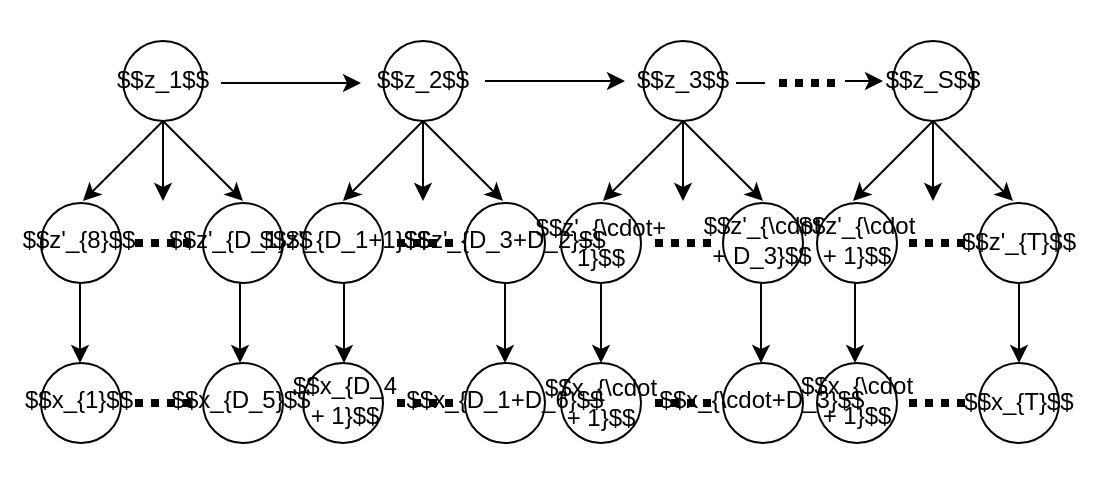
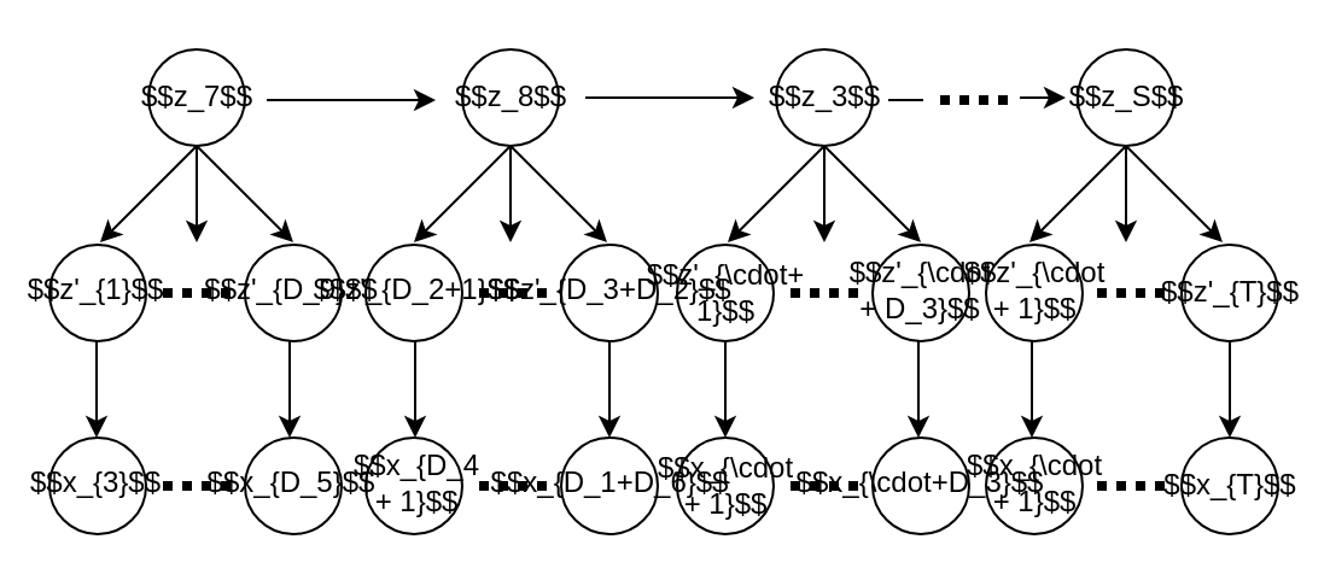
  <mxCell id="0" />
  <mxCell id="1" parent="0" />
  <mxCell id="2" value="" style="ellipse;whiteSpace=wrap;html=1;aspect=fixed;" vertex="1" parent="1"><mxGeometry x="61" y="20" width="40" height="40" as="geometry" /></mxCell>
  <mxCell id="3" value="" style="ellipse;whiteSpace=wrap;html=1;aspect=fixed;" vertex="1" parent="1"><mxGeometry x="191" y="20" width="40" height="40" as="geometry" /></mxCell>
  <mxCell id="4" value="" style="ellipse;whiteSpace=wrap;html=1;aspect=fixed;" vertex="1" parent="1"><mxGeometry x="321" y="20" width="40" height="40" as="geometry" /></mxCell>
  <mxCell id="5" value="" style="ellipse;whiteSpace=wrap;html=1;aspect=fixed;" vertex="1" parent="1"><mxGeometry x="446" y="20" width="40" height="40" as="geometry" /></mxCell>
  <mxCell id="6" value="" style="endArrow=classic;html=1;" edge="1" parent="1"><mxGeometry width="50" height="50" relative="1" as="geometry"><mxPoint x="81" y="60" as="sourcePoint" /><mxPoint x="41" y="100" as="targetPoint" /></mxGeometry></mxCell>
  <mxCell id="7" value="" style="endArrow=classic;html=1;" edge="1" parent="1"><mxGeometry width="50" height="50" relative="1" as="geometry"><mxPoint x="81" y="60" as="sourcePoint" /><mxPoint x="121" y="100" as="targetPoint" /></mxGeometry></mxCell>
  <mxCell id="8" value="" style="endArrow=classic;html=1;" edge="1" parent="1"><mxGeometry width="50" height="50" relative="1" as="geometry"><mxPoint x="81" y="60" as="sourcePoint" /><mxPoint x="81" y="100" as="targetPoint" /></mxGeometry></mxCell>
  <mxCell id="9" value="" style="endArrow=classic;html=1;" edge="1" parent="1"><mxGeometry width="50" height="50" relative="1" as="geometry"><mxPoint x="211" y="60" as="sourcePoint" /><mxPoint x="171" y="100" as="targetPoint" /></mxGeometry></mxCell>
  <mxCell id="10" value="" style="endArrow=classic;html=1;" edge="1" parent="1"><mxGeometry width="50" height="50" relative="1" as="geometry"><mxPoint x="211" y="60" as="sourcePoint" /><mxPoint x="251" y="100" as="targetPoint" /></mxGeometry></mxCell>
  <mxCell id="11" value="" style="endArrow=classic;html=1;" edge="1" parent="1"><mxGeometry width="50" height="50" relative="1" as="geometry"><mxPoint x="211" y="60" as="sourcePoint" /><mxPoint x="211" y="100" as="targetPoint" /></mxGeometry></mxCell>
  <mxCell id="12" value="" style="endArrow=classic;html=1;" edge="1" parent="1"><mxGeometry width="50" height="50" relative="1" as="geometry"><mxPoint x="341" y="60" as="sourcePoint" /><mxPoint x="301" y="100" as="targetPoint" /></mxGeometry></mxCell>
  <mxCell id="13" value="" style="endArrow=classic;html=1;" edge="1" parent="1"><mxGeometry width="50" height="50" relative="1" as="geometry"><mxPoint x="341" y="60" as="sourcePoint" /><mxPoint x="381" y="100" as="targetPoint" /></mxGeometry></mxCell>
  <mxCell id="14" value="" style="endArrow=classic;html=1;" edge="1" parent="1"><mxGeometry width="50" height="50" relative="1" as="geometry"><mxPoint x="341" y="60" as="sourcePoint" /><mxPoint x="341" y="100" as="targetPoint" /></mxGeometry></mxCell>
  <mxCell id="15" value="" style="endArrow=classic;html=1;" edge="1" parent="1"><mxGeometry width="50" height="50" relative="1" as="geometry"><mxPoint x="466" y="60" as="sourcePoint" /><mxPoint x="426" y="100" as="targetPoint" /></mxGeometry></mxCell>
  <mxCell id="16" value="" style="endArrow=classic;html=1;" edge="1" parent="1"><mxGeometry width="50" height="50" relative="1" as="geometry"><mxPoint x="466" y="60" as="sourcePoint" /><mxPoint x="506" y="100" as="targetPoint" /></mxGeometry></mxCell>
  <mxCell id="17" value="" style="endArrow=classic;html=1;" edge="1" parent="1"><mxGeometry width="50" height="50" relative="1" as="geometry"><mxPoint x="466" y="60" as="sourcePoint" /><mxPoint x="466" y="100" as="targetPoint" /></mxGeometry></mxCell>
  <mxCell id="18" value="" style="ellipse;whiteSpace=wrap;html=1;aspect=fixed;" vertex="1" parent="1"><mxGeometry x="20" y="101" width="40" height="40" as="geometry" /></mxCell>
  <mxCell id="19" value="" style="ellipse;whiteSpace=wrap;html=1;aspect=fixed;" vertex="1" parent="1"><mxGeometry x="101" y="101" width="40" height="40" as="geometry" /></mxCell>
  <mxCell id="20" value="" style="ellipse;whiteSpace=wrap;html=1;aspect=fixed;" vertex="1" parent="1"><mxGeometry x="151" y="101" width="40" height="40" as="geometry" /></mxCell>
  <mxCell id="21" value="" style="ellipse;whiteSpace=wrap;html=1;aspect=fixed;" vertex="1" parent="1"><mxGeometry x="232" y="101" width="40" height="40" as="geometry" /></mxCell>
  <mxCell id="22" value="" style="ellipse;whiteSpace=wrap;html=1;aspect=fixed;" vertex="1" parent="1"><mxGeometry x="280" y="101" width="40" height="40" as="geometry" /></mxCell>
  <mxCell id="23" value="" style="ellipse;whiteSpace=wrap;html=1;aspect=fixed;" vertex="1" parent="1"><mxGeometry x="361" y="101" width="40" height="40" as="geometry" /></mxCell>
  <mxCell id="24" value="" style="ellipse;whiteSpace=wrap;html=1;aspect=fixed;" vertex="1" parent="1"><mxGeometry x="408" y="101" width="40" height="40" as="geometry" /></mxCell>
  <mxCell id="25" value="" style="ellipse;whiteSpace=wrap;html=1;aspect=fixed;" vertex="1" parent="1"><mxGeometry x="489" y="101" width="40" height="40" as="geometry" /></mxCell>
  <mxCell id="26" value="" style="endArrow=none;dashed=1;html=1;dashPattern=1 1;strokeWidth=4;" edge="1" parent="1"><mxGeometry width="50" height="50" relative="1" as="geometry"><mxPoint x="67" y="121" as="sourcePoint" /><mxPoint x="97" y="121" as="targetPoint" /></mxGeometry></mxCell>
  <mxCell id="27" value="" style="endArrow=none;dashed=1;html=1;dashPattern=1 1;strokeWidth=4;" edge="1" parent="1"><mxGeometry width="50" height="50" relative="1" as="geometry"><mxPoint x="198" y="121" as="sourcePoint" /><mxPoint x="228" y="121" as="targetPoint" /></mxGeometry></mxCell>
  <mxCell id="28" value="" style="endArrow=none;dashed=1;html=1;dashPattern=1 1;strokeWidth=4;" edge="1" parent="1"><mxGeometry width="50" height="50" relative="1" as="geometry"><mxPoint x="327" y="121" as="sourcePoint" /><mxPoint x="357" y="121" as="targetPoint" /></mxGeometry></mxCell>
  <mxCell id="29" value="" style="endArrow=none;dashed=1;html=1;dashPattern=1 1;strokeWidth=4;" edge="1" parent="1"><mxGeometry width="50" height="50" relative="1" as="geometry"><mxPoint x="454" y="121" as="sourcePoint" /><mxPoint x="484" y="121" as="targetPoint" /></mxGeometry></mxCell>
- <mxCell id="30" value="&lt;div&gt;$$z_1$$&lt;/div&gt;" style="text;html=1;strokeColor=none;fillColor=none;align=center;verticalAlign=middle;whiteSpace=wrap;rounded=0;" vertex="1" parent="1"><mxGeometry x="70.5" y="29" width="21" height="21" as="geometry" /></mxCell>
- <mxCell id="31" value="$$z_2$$" style="text;html=1;strokeColor=none;fillColor=none;align=center;verticalAlign=middle;whiteSpace=wrap;rounded=0;" vertex="1" parent="1"><mxGeometry x="200.5" y="29" width="21" height="21" as="geometry" /></mxCell>
+ <mxCell id="30" value="&lt;div&gt;$$z_7$$&lt;/div&gt;" style="text;html=1;strokeColor=none;fillColor=none;align=center;verticalAlign=middle;whiteSpace=wrap;rounded=0;" vertex="1" parent="1"><mxGeometry x="70.5" y="29" width="21" height="21" as="geometry" /></mxCell>
+ <mxCell id="31" value="$$z_8$$" style="text;html=1;strokeColor=none;fillColor=none;align=center;verticalAlign=middle;whiteSpace=wrap;rounded=0;" vertex="1" parent="1"><mxGeometry x="200.5" y="29" width="21" height="21" as="geometry" /></mxCell>
  <mxCell id="32" value="$$z_3$$" style="text;html=1;strokeColor=none;fillColor=none;align=center;verticalAlign=middle;whiteSpace=wrap;rounded=0;" vertex="1" parent="1"><mxGeometry x="330.5" y="29" width="21" height="21" as="geometry" /></mxCell>
  <mxCell id="33" value="$$z_S$$" style="text;html=1;strokeColor=none;fillColor=none;align=center;verticalAlign=middle;whiteSpace=wrap;rounded=0;" vertex="1" parent="1"><mxGeometry x="455.5" y="29" width="21" height="21" as="geometry" /></mxCell>
- <mxCell id="34" value="&lt;div&gt;$$z'_{8}$$&lt;/div&gt;" style="text;html=1;strokeColor=none;fillColor=none;align=center;verticalAlign=middle;whiteSpace=wrap;rounded=0;" vertex="1" parent="1"><mxGeometry x="29" y="109.5" width="21" height="21" as="geometry" /></mxCell>
- <mxCell id="35" value="&lt;div&gt;$$z'_{D_1}$$&lt;/div&gt;" style="text;html=1;strokeColor=none;fillColor=none;align=center;verticalAlign=middle;whiteSpace=wrap;rounded=0;" vertex="1" parent="1"><mxGeometry x="109.5" y="109.5" width="21" height="21" as="geometry" /></mxCell>
- <mxCell id="36" value="&lt;div&gt;$$z'_{D_1+1}$$&lt;/div&gt;" style="text;html=1;strokeColor=none;fillColor=none;align=center;verticalAlign=middle;whiteSpace=wrap;rounded=0;" vertex="1" parent="1"><mxGeometry x="161.5" y="109.5" width="21" height="21" as="geometry" /></mxCell>
+ <mxCell id="34" value="&lt;div&gt;$$z'_{1}$$&lt;/div&gt;" style="text;html=1;strokeColor=none;fillColor=none;align=center;verticalAlign=middle;whiteSpace=wrap;rounded=0;" vertex="1" parent="1"><mxGeometry x="29" y="109.5" width="21" height="21" as="geometry" /></mxCell>
+ <mxCell id="35" value="&lt;div&gt;$$z'_{D_9}$$&lt;/div&gt;" style="text;html=1;strokeColor=none;fillColor=none;align=center;verticalAlign=middle;whiteSpace=wrap;rounded=0;" vertex="1" parent="1"><mxGeometry x="109.5" y="109.5" width="21" height="21" as="geometry" /></mxCell>
+ <mxCell id="36" value="&lt;div&gt;$$z'_{D_2+1}$$&lt;/div&gt;" style="text;html=1;strokeColor=none;fillColor=none;align=center;verticalAlign=middle;whiteSpace=wrap;rounded=0;" vertex="1" parent="1"><mxGeometry x="161.5" y="109.5" width="21" height="21" as="geometry" /></mxCell>
  <mxCell id="37" value="&lt;div&gt;$$z'_{D_3+D_2}$$&lt;/div&gt;" style="text;html=1;strokeColor=none;fillColor=none;align=center;verticalAlign=middle;whiteSpace=wrap;rounded=0;" vertex="1" parent="1"><mxGeometry x="241.5" y="109.5" width="21" height="21" as="geometry" /></mxCell>
  <mxCell id="38" value="&lt;div&gt;$$z'_{\cdot+ 1}$$&lt;/div&gt;" style="text;html=1;strokeColor=none;fillColor=none;align=center;verticalAlign=middle;whiteSpace=wrap;rounded=0;" vertex="1" parent="1"><mxGeometry x="289.5" y="110.5" width="21" height="21" as="geometry" /></mxCell>
  <mxCell id="39" value="$$z'_{\cdot + D_3}$$" style="text;html=1;strokeColor=none;fillColor=none;align=center;verticalAlign=middle;whiteSpace=wrap;rounded=0;" vertex="1" parent="1"><mxGeometry x="371" y="109" width="20" height="22" as="geometry" /></mxCell>
  <mxCell id="40" value="$$z'_{T}$$" style="text;html=1;strokeColor=none;fillColor=none;align=center;verticalAlign=middle;whiteSpace=wrap;rounded=0;" vertex="1" parent="1"><mxGeometry x="498.5" y="110.5" width="21" height="21" as="geometry" /></mxCell>
  <mxCell id="41" value="" style="endArrow=classic;html=1;strokeWidth=1;" edge="1" parent="1"><mxGeometry width="50" height="50" relative="1" as="geometry"><mxPoint x="110" y="41" as="sourcePoint" /><mxPoint x="180" y="41" as="targetPoint" /></mxGeometry></mxCell>
  <mxCell id="42" value="" style="endArrow=classic;html=1;strokeWidth=1;" edge="1" parent="1"><mxGeometry width="50" height="50" relative="1" as="geometry"><mxPoint x="242" y="40" as="sourcePoint" /><mxPoint x="312" y="40" as="targetPoint" /></mxGeometry></mxCell>
  <mxCell id="43" value="" style="endArrow=classic;html=1;strokeWidth=1;" edge="1" parent="1"><mxGeometry width="50" height="50" relative="1" as="geometry"><mxPoint x="422" y="40" as="sourcePoint" /><mxPoint x="441" y="40" as="targetPoint" /></mxGeometry></mxCell>
  <mxCell id="44" value="" style="endArrow=none;dashed=1;html=1;dashPattern=1 1;strokeWidth=4;" edge="1" parent="1"><mxGeometry width="50" height="50" relative="1" as="geometry"><mxPoint x="389" y="41" as="sourcePoint" /><mxPoint x="419" y="41" as="targetPoint" /></mxGeometry></mxCell>
  <mxCell id="45" value="" style="endArrow=none;html=1;strokeWidth=1;" edge="1" parent="1"><mxGeometry width="50" height="50" relative="1" as="geometry"><mxPoint x="367.5" y="41" as="sourcePoint" /><mxPoint x="382" y="41" as="targetPoint" /></mxGeometry></mxCell>
  <mxCell id="46" value="&lt;div&gt;$$z'_{\cdot + 1}$$&lt;/div&gt;" style="text;html=1;strokeColor=none;fillColor=none;align=center;verticalAlign=middle;whiteSpace=wrap;rounded=0;" vertex="1" parent="1"><mxGeometry x="417.5" y="109" width="21" height="21" as="geometry" /></mxCell>
  <mxCell id="47" value="" style="endArrow=classic;html=1;" edge="1" parent="1"><mxGeometry width="50" height="50" relative="1" as="geometry"><mxPoint x="39.5" y="141" as="sourcePoint" /><mxPoint x="39.5" y="181" as="targetPoint" /></mxGeometry></mxCell>
  <mxCell id="48" value="" style="endArrow=classic;html=1;" edge="1" parent="1"><mxGeometry width="50" height="50" relative="1" as="geometry"><mxPoint x="119.5" y="141" as="sourcePoint" /><mxPoint x="119.5" y="181" as="targetPoint" /></mxGeometry></mxCell>
  <mxCell id="49" value="" style="endArrow=classic;html=1;" edge="1" parent="1"><mxGeometry width="50" height="50" relative="1" as="geometry"><mxPoint x="171.5" y="141" as="sourcePoint" /><mxPoint x="171.5" y="181" as="targetPoint" /></mxGeometry></mxCell>
  <mxCell id="50" value="" style="endArrow=classic;html=1;" edge="1" parent="1"><mxGeometry width="50" height="50" relative="1" as="geometry"><mxPoint x="252" y="141" as="sourcePoint" /><mxPoint x="252" y="181" as="targetPoint" /></mxGeometry></mxCell>
  <mxCell id="51" value="" style="endArrow=classic;html=1;" edge="1" parent="1"><mxGeometry width="50" height="50" relative="1" as="geometry"><mxPoint x="300" y="141" as="sourcePoint" /><mxPoint x="300" y="181" as="targetPoint" /></mxGeometry></mxCell>
  <mxCell id="52" value="" style="endArrow=classic;html=1;" edge="1" parent="1"><mxGeometry width="50" height="50" relative="1" as="geometry"><mxPoint x="380" y="141" as="sourcePoint" /><mxPoint x="380" y="181" as="targetPoint" /></mxGeometry></mxCell>
  <mxCell id="53" value="" style="endArrow=classic;html=1;" edge="1" parent="1"><mxGeometry width="50" height="50" relative="1" as="geometry"><mxPoint x="427" y="141" as="sourcePoint" /><mxPoint x="427" y="181" as="targetPoint" /></mxGeometry></mxCell>
  <mxCell id="54" value="" style="endArrow=classic;html=1;" edge="1" parent="1"><mxGeometry width="50" height="50" relative="1" as="geometry"><mxPoint x="509" y="141" as="sourcePoint" /><mxPoint x="509" y="181" as="targetPoint" /></mxGeometry></mxCell>
  <mxCell id="55" value="" style="ellipse;whiteSpace=wrap;html=1;aspect=fixed;" vertex="1" parent="1"><mxGeometry x="20" y="181" width="40" height="40" as="geometry" /></mxCell>
  <mxCell id="56" value="" style="ellipse;whiteSpace=wrap;html=1;aspect=fixed;" vertex="1" parent="1"><mxGeometry x="101" y="181" width="40" height="40" as="geometry" /></mxCell>
  <mxCell id="57" value="" style="ellipse;whiteSpace=wrap;html=1;aspect=fixed;" vertex="1" parent="1"><mxGeometry x="151" y="181" width="40" height="40" as="geometry" /></mxCell>
  <mxCell id="58" value="" style="ellipse;whiteSpace=wrap;html=1;aspect=fixed;" vertex="1" parent="1"><mxGeometry x="232" y="181" width="40" height="40" as="geometry" /></mxCell>
  <mxCell id="59" value="" style="ellipse;whiteSpace=wrap;html=1;aspect=fixed;" vertex="1" parent="1"><mxGeometry x="280" y="181" width="40" height="40" as="geometry" /></mxCell>
  <mxCell id="60" value="" style="ellipse;whiteSpace=wrap;html=1;aspect=fixed;" vertex="1" parent="1"><mxGeometry x="361" y="181" width="40" height="40" as="geometry" /></mxCell>
  <mxCell id="61" value="" style="ellipse;whiteSpace=wrap;html=1;aspect=fixed;" vertex="1" parent="1"><mxGeometry x="408" y="181" width="40" height="40" as="geometry" /></mxCell>
  <mxCell id="62" value="" style="ellipse;whiteSpace=wrap;html=1;aspect=fixed;" vertex="1" parent="1"><mxGeometry x="489" y="181" width="40" height="40" as="geometry" /></mxCell>
  <mxCell id="63" value="" style="endArrow=none;dashed=1;html=1;dashPattern=1 1;strokeWidth=4;" edge="1" parent="1"><mxGeometry width="50" height="50" relative="1" as="geometry"><mxPoint x="67" y="201" as="sourcePoint" /><mxPoint x="97" y="201" as="targetPoint" /></mxGeometry></mxCell>
  <mxCell id="64" value="" style="endArrow=none;dashed=1;html=1;dashPattern=1 1;strokeWidth=4;" edge="1" parent="1"><mxGeometry width="50" height="50" relative="1" as="geometry"><mxPoint x="198" y="201" as="sourcePoint" /><mxPoint x="228" y="201" as="targetPoint" /></mxGeometry></mxCell>
  <mxCell id="65" value="" style="endArrow=none;dashed=1;html=1;dashPattern=1 1;strokeWidth=4;" edge="1" parent="1"><mxGeometry width="50" height="50" relative="1" as="geometry"><mxPoint x="327" y="201" as="sourcePoint" /><mxPoint x="357" y="201" as="targetPoint" /></mxGeometry></mxCell>
  <mxCell id="66" value="" style="endArrow=none;dashed=1;html=1;dashPattern=1 1;strokeWidth=4;" edge="1" parent="1"><mxGeometry width="50" height="50" relative="1" as="geometry"><mxPoint x="454" y="201" as="sourcePoint" /><mxPoint x="484" y="201" as="targetPoint" /></mxGeometry></mxCell>
- <mxCell id="67" value="&lt;div&gt;$$x_{1}$$&lt;/div&gt;" style="text;html=1;strokeColor=none;fillColor=none;align=center;verticalAlign=middle;whiteSpace=wrap;rounded=0;" vertex="1" parent="1"><mxGeometry x="29" y="189.5" width="21" height="21" as="geometry" /></mxCell>
+ <mxCell id="67" value="&lt;div&gt;$$x_{3}$$&lt;/div&gt;" style="text;html=1;strokeColor=none;fillColor=none;align=center;verticalAlign=middle;whiteSpace=wrap;rounded=0;" vertex="1" parent="1"><mxGeometry x="29" y="189.5" width="21" height="21" as="geometry" /></mxCell>
  <mxCell id="68" value="&lt;div&gt;$$x_{D_5}$$&lt;/div&gt;" style="text;html=1;strokeColor=none;fillColor=none;align=center;verticalAlign=middle;whiteSpace=wrap;rounded=0;" vertex="1" parent="1"><mxGeometry x="109.5" y="189.5" width="21" height="21" as="geometry" /></mxCell>
  <mxCell id="69" value="&lt;div&gt;$$x_{D_4 + 1}$$&lt;/div&gt;" style="text;html=1;strokeColor=none;fillColor=none;align=center;verticalAlign=middle;whiteSpace=wrap;rounded=0;" vertex="1" parent="1"><mxGeometry x="161.5" y="189.5" width="21" height="21" as="geometry" /></mxCell>
  <mxCell id="70" value="&lt;div&gt;$$x_{D_1+D_6}$$&lt;/div&gt;" style="text;html=1;strokeColor=none;fillColor=none;align=center;verticalAlign=middle;whiteSpace=wrap;rounded=0;" vertex="1" parent="1"><mxGeometry x="241.5" y="189.5" width="21" height="21" as="geometry" /></mxCell>
  <mxCell id="71" value="&lt;div&gt;$$x_{\cdot + 1}$$&lt;/div&gt;" style="text;html=1;strokeColor=none;fillColor=none;align=center;verticalAlign=middle;whiteSpace=wrap;rounded=0;" vertex="1" parent="1"><mxGeometry x="289.5" y="190.5" width="21" height="21" as="geometry" /></mxCell>
  <mxCell id="72" value="$$x_{\cdot+D_3}$$" style="text;html=1;strokeColor=none;fillColor=none;align=center;verticalAlign=middle;whiteSpace=wrap;rounded=0;" vertex="1" parent="1"><mxGeometry x="371" y="189" width="20" height="22" as="geometry" /></mxCell>
  <mxCell id="73" value="&lt;div&gt;$$x_{T}$$&lt;/div&gt;" style="text;html=1;strokeColor=none;fillColor=none;align=center;verticalAlign=middle;whiteSpace=wrap;rounded=0;" vertex="1" parent="1"><mxGeometry x="498.5" y="190.5" width="21" height="21" as="geometry" /></mxCell>
  <mxCell id="74" value="&lt;div&gt;$$x_{\cdot + 1}$$&lt;/div&gt;" style="text;html=1;strokeColor=none;fillColor=none;align=center;verticalAlign=middle;whiteSpace=wrap;rounded=0;" vertex="1" parent="1"><mxGeometry x="417.5" y="189" width="21" height="21" as="geometry" /></mxCell>
